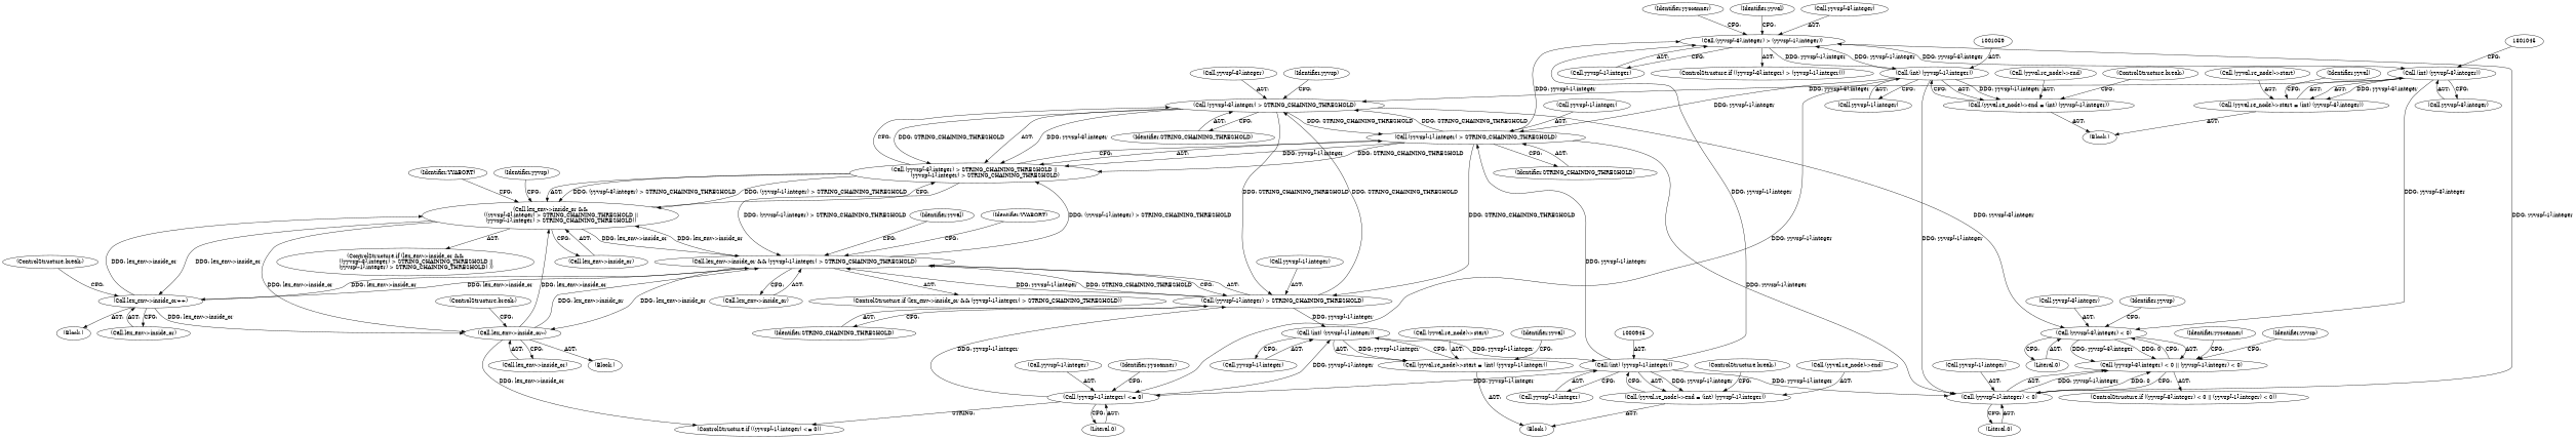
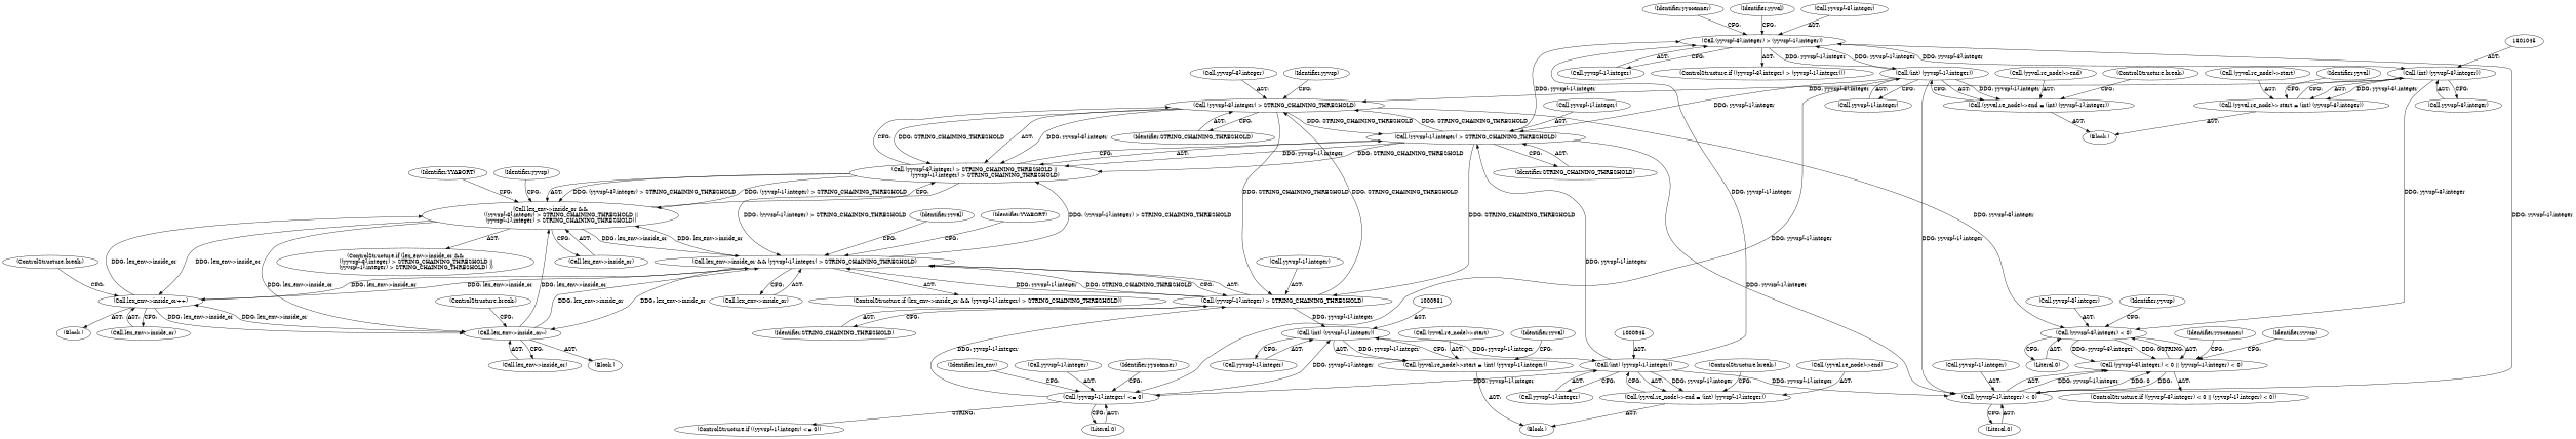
  digraph {
    n1 [label="(Call,(yyvsp[-3].integer) > (yyvsp[-1].integer))"]
    n2 [label="(Call,(int) (yyvsp[-3].integer))"]
    n3 [label="(Call,(int) (yyvsp[-1].integer))"]
    n4 [label="(Call,yyvsp[-1].integer)"]
    n5 [label="(ControlStructure,if ((yyvsp[-3].integer) > (yyvsp[-1].integer)))"]
    n6 [label="(Call,(yyvsp[-3].integer) < 0)"]
    n7 [label="(Call,(yyvsp[-3].integer) > STRING_CHAINING_THRESHOLD)"]
    n8 [label="(Call,(yyval.re_node)->start = (int) (yyvsp[-3].integer))"]
    n9 [label="(Call,yyvsp[-3].integer)"]
    n10 [label="(Call,(yyvsp[-1].integer) > STRING_CHAINING_THRESHOLD)"]
    n11 [label="(Call,(yyvsp[-1].integer) <= 0)"]
    n12 [label="(Call,(yyvsp[-1].integer) < 0)"]
    n13 [label="(Call,(yyval.re_node)->end = (int) (yyvsp[-1].integer))"]
    n14 [label="(Call,yyvsp[-1].integer)"]
    n15 [label="(Call,(yyvsp[-3].integer) < 0 || (yyvsp[-1].integer) < 0)"]
    n16 [label="(Literal,0)"]
    n17 [label="(ControlStructure,if ((yyvsp[-3].integer) < 0 || (yyvsp[-1].integer) < 0))"]
    n18 [label="(Call,(yyvsp[-1].integer) > STRING_CHAINING_THRESHOLD)"]
    n19 [label="(Call,(yyvsp[-3].integer) > STRING_CHAINING_THRESHOLD ||\n             (yyvsp[-1].integer) > STRING_CHAINING_THRESHOLD)"]
    n20 [label="(Identifier,STRING_CHAINING_THRESHOLD)"]
    n21 [label="(Call,(int) (yyvsp[-1].integer))"]
    n22 [label="(Call,lex_env->inside_or && (yyvsp[-1].integer) > STRING_CHAINING_THRESHOLD)"]
    n23 [label="(Identifier,STRING_CHAINING_THRESHOLD)"]
    n24 [label="(Identifier,STRING_CHAINING_THRESHOLD)"]
    n25 [label="(Call,lex_env->inside_or &&\n             ((yyvsp[-3].integer) > STRING_CHAINING_THRESHOLD ||\n             (yyvsp[-1].integer) > STRING_CHAINING_THRESHOLD))"]
    n26 [label="(Block,)"]
    n27 [label="(Call,(int) (yyvsp[-1].integer))"]
    n28 [label="(Call,(yyval.re_node)->end = (int) (yyvsp[-1].integer))"]
    n29 [label="(Call,yyvsp[-1].integer)"]
    n30 [label="(ControlStructure,if ((yyvsp[-1].integer) <= 0))"]
    n31 [label="(Literal,0)"]
    n32 [label="(Literal,0)"]
    n33 [label="(Block,)"]
    n34 [label="(Call,(yyval.re_node)->start = (int) (yyvsp[-1].integer))"]
    n35 [label="(Call,yyvsp[-1].integer)"]
    n36 [label="(Call,lex_env->inside_or++)"]
    n37 [label="(Call,lex_env->inside_or--)"]
    n38 [label="(Call,lex_env->inside_or)"]
    n39 [label="(ControlStructure,if (lex_env->inside_or && (yyvsp[-1].integer) > STRING_CHAINING_THRESHOLD))"]
    n40 [label="(Block,)"]
    n41 [label="(Call,lex_env->inside_or)"]
    n42 [label="(Call,lex_env->inside_or)"]
    n43 [label="(Block,)"]
    n44 [label="(ControlStructure,if (lex_env->inside_or &&\n             ((yyvsp[-3].integer) > STRING_CHAINING_THRESHOLD ||\n             (yyvsp[-1].integer) > STRING_CHAINING_THRESHOLD) ))"]
    n45 [label="(Call,lex_env->inside_or)"]
    n46 [label="(ControlStructure,break;)"]
+   n47 [label="(Identifier,lex_env)"]
    n48 [label="(Call,yyvsp[-1].integer)"]
    n49 [label="(Identifier,yyscanner)"]
    n50 [label="(Call,(yyval.re_node)->end)"]
    n51 [label="(ControlStructure,break;)"]
    n52 [label="(Call,yyvsp[-1].integer)"]
    n53 [label="(Identifier,yyval)"]
    n54 [label="(ControlStructure,break;)"]
    n55 [label="(Call,(yyval.re_node)->start)"]
    n56 [label="(Call,yyvsp[-1].integer)"]
    n57 [label="(Call,(yyval.re_node)->end)"]
    n58 [label="(Call,(yyval.re_node)->start)"]
    n59 [label="(Call,yyvsp[-3].integer)"]
    n60 [label="(Identifier,YYABORT)"]
    n61 [label="(Identifier,yyval)"]
    n62 [label="(Identifier,yyscanner)"]
    n63 [label="(Call,yyvsp[-3].integer)"]
    n64 [label="(Call,yyvsp[-3].integer)"]
    n65 [label="(Call,yyvsp[-1].integer)"]
    n66 [label="(ControlStructure,break;)"]
    n67 [label="(Identifier,yyvsp)"]
    n68 [label="(Identifier,YYABORT)"]
    n69 [label="(Identifier,yyvsp)"]
    n70 [label="(Identifier,yyvsp)"]
    n71 [label="(Identifier,yyval)"]
    n72 [label="(Identifier,yyscanner)"]
    n73 [label="(Identifier,yyval)"]
    n74 [label="(Identifier,yyvsp)"]
    n75 [label=1301045]
    1000945
-   1001059
+   1000931
    n1 -> n2 [label="DDG: yyvsp[-3].integer"]
    n1 -> n3 [label="DDG: yyvsp[-1].integer"]
    n1 -> n4 [label="CFG: "]
    n1 -> n5 [label="AST: "]
    n2 -> n6 [label="DDG: yyvsp[-3].integer"]
    n2 -> n7 [label="DDG: yyvsp[-3].integer"]
    n2 -> n8 [label="AST: "]
    n2 -> n8 [label="DDG: yyvsp[-3].integer"]
    n2 -> n9 [label="CFG: "]
    n3 -> n1 [label="DDG: yyvsp[-1].integer"]
    n3 -> n10 [label="DDG: yyvsp[-1].integer"]
    n3 -> n11 [label="DDG: yyvsp[-1].integer"]
    n3 -> n12 [label="DDG: yyvsp[-1].integer"]
    n3 -> n13 [label="AST: "]
    n3 -> n13 [label="DDG: yyvsp[-1].integer"]
    n3 -> n14 [label="CFG: "]
    n4 -> n1 [label="AST: "]
    n6 -> n15 [label="AST: "]
    n6 -> n15 [label="DDG: yyvsp[-3].integer"]
    n6 -> n15 [label="DDG: 0"]
    n6 -> n16 [label="CFG: "]
    n7 -> n6 [label="DDG: yyvsp[-3].integer"]
    n7 -> n10 [label="DDG: STRING_CHAINING_THRESHOLD"]
    n7 -> n18 [label="DDG: STRING_CHAINING_THRESHOLD"]
    n7 -> n19 [label="AST: "]
    n7 -> n19 [label="DDG: yyvsp[-3].integer"]
    n7 -> n19 [label="DDG: STRING_CHAINING_THRESHOLD"]
    n7 -> n20 [label="CFG: "]
-   n8 -> n2 [label="AST: "]
+   n8 -> n2 [label="CFG: "]
    n8 -> n26 [label="AST: "]
    n9 -> n2 [label="AST: "]
    n10 -> n1 [label="DDG: yyvsp[-1].integer"]
    n10 -> n7 [label="DDG: STRING_CHAINING_THRESHOLD"]
    n10 -> n12 [label="DDG: yyvsp[-1].integer"]
    n10 -> n18 [label="DDG: STRING_CHAINING_THRESHOLD"]
    n10 -> n19 [label="AST: "]
    n10 -> n19 [label="DDG: yyvsp[-1].integer"]
    n10 -> n19 [label="DDG: STRING_CHAINING_THRESHOLD"]
    n10 -> n24 [label="CFG: "]
    n11 -> n18 [label="DDG: yyvsp[-1].integer"]
    n11 -> n21 [label="DDG: yyvsp[-1].integer"]
    n11 -> n30 [label="STRING: "]
    n11 -> n31 [label="CFG: "]
    n12 -> n1 [label="DDG: yyvsp[-1].integer"]
    n12 -> n15 [label="AST: "]
    n12 -> n15 [label="DDG: yyvsp[-1].integer"]
    n12 -> n15 [label="DDG: 0"]
    n12 -> n32 [label="CFG: "]
    n13 -> n3 [label="CFG: "]
    n13 -> n26 [label="AST: "]
    n14 -> n3 [label="AST: "]
-   n15 -> n6 [label="CFG: "]
-   n15 -> n12 [label="CFG: "]
+   n15 -> n6 [label="STRING: "]
+   n15 -> n12 [label="DDG: "]
    n15 -> n17 [label="AST: "]
    n16 -> n6 [label="AST: "]
    n18 -> n7 [label="DDG: STRING_CHAINING_THRESHOLD"]
    n18 -> n21 [label="DDG: yyvsp[-1].integer"]
    n18 -> n22 [label="AST: "]
    n18 -> n22 [label="DDG: yyvsp[-1].integer"]
    n18 -> n22 [label="DDG: STRING_CHAINING_THRESHOLD"]
    n18 -> n23 [label="CFG: "]
    n19 -> n7 [label="CFG: "]
    n19 -> n10 [label="CFG: "]
    n19 -> n22 [label="DDG: (yyvsp[-1].integer) > STRING_CHAINING_THRESHOLD"]
    n19 -> n25 [label="AST: "]
    n19 -> n25 [label="DDG: (yyvsp[-3].integer) > STRING_CHAINING_THRESHOLD"]
    n19 -> n25 [label="DDG: (yyvsp[-1].integer) > STRING_CHAINING_THRESHOLD"]
    n20 -> n7 [label="AST: "]
    n21 -> n27 [label="DDG: yyvsp[-1].integer"]
    n21 -> n34 [label="AST: "]
    n21 -> n34 [label="DDG: yyvsp[-1].integer"]
    n21 -> n35 [label="CFG: "]
    n22 -> n18 [label="CFG: "]
    n22 -> n19 [label="DDG: (yyvsp[-1].integer) > STRING_CHAINING_THRESHOLD"]
    n22 -> n25 [label="DDG: lex_env->inside_or"]
    n22 -> n36 [label="DDG: lex_env->inside_or"]
    n22 -> n37 [label="DDG: lex_env->inside_or"]
    n22 -> n38 [label="CFG: "]
    n22 -> n39 [label="AST: "]
    n23 -> n18 [label="AST: "]
    n24 -> n10 [label="AST: "]
    n25 -> n19 [label="CFG: "]
    n25 -> n22 [label="DDG: lex_env->inside_or"]
    n25 -> n36 [label="DDG: lex_env->inside_or"]
    n25 -> n37 [label="DDG: lex_env->inside_or"]
    n25 -> n44 [label="AST: "]
    n25 -> n45 [label="CFG: "]
    n27 -> n1 [label="DDG: yyvsp[-1].integer"]
    n27 -> n10 [label="DDG: yyvsp[-1].integer"]
    n27 -> n11 [label="DDG: yyvsp[-1].integer"]
    n27 -> n12 [label="DDG: yyvsp[-1].integer"]
    n27 -> n28 [label="AST: "]
    n27 -> n28 [label="DDG: yyvsp[-1].integer"]
    n27 -> n29 [label="CFG: "]
    n28 -> n27 [label="CFG: "]
    n28 -> n33 [label="AST: "]
    n29 -> n27 [label="AST: "]
    n31 -> n11 [label="AST: "]
    n32 -> n12 [label="AST: "]
    n34 -> n21 [label="CFG: "]
    n34 -> n33 [label="AST: "]
    n35 -> n21 [label="AST: "]
    n36 -> n22 [label="DDG: lex_env->inside_or"]
    n36 -> n25 [label="DDG: lex_env->inside_or"]
    n36 -> n37 [label="DDG: lex_env->inside_or"]
    n36 -> n40 [label="AST: "]
    n36 -> n41 [label="CFG: "]
    n37 -> n22 [label="DDG: lex_env->inside_or"]
    n37 -> n25 [label="DDG: lex_env->inside_or"]
-   n37 -> n30 [label="DDG: lex_env->inside_or"]
+   n37 -> n36 [label="DDG: lex_env->inside_or"]
    n37 -> n42 [label="CFG: "]
    n37 -> n43 [label="AST: "]
    n38 -> n22 [label="AST: "]
    n41 -> n36 [label="AST: "]
    n42 -> n37 [label="AST: "]
    n45 -> n25 [label="AST: "]
    n46 -> n13 [label="CFG: "]
+   n47 -> n11 [label="CFG: "]
    n48 -> n12 [label="AST: "]
    n49 -> n1 [label="CFG: "]
    n50 -> n13 [label="AST: "]
    n51 -> n37 [label="CFG: "]
    n52 -> n18 [label="AST: "]
    n53 -> n1 [label="CFG: "]
    n54 -> n36 [label="CFG: "]
    n55 -> n8 [label="AST: "]
    n56 -> n10 [label="AST: "]
    n57 -> n28 [label="AST: "]
    n58 -> n34 [label="AST: "]
    n59 -> n1 [label="AST: "]
    n60 -> n22 [label="CFG: "]
    n61 -> n22 [label="CFG: "]
    n62 -> n11 [label="CFG: "]
    n63 -> n6 [label="AST: "]
    n64 -> n7 [label="AST: "]
    n65 -> n11 [label="AST: "]
    n66 -> n28 [label="CFG: "]
    n67 -> n6 [label="CFG: "]
    n68 -> n25 [label="CFG: "]
    n69 -> n25 [label="CFG: "]
    n70 -> n15 [label="CFG: "]
    n71 -> n34 [label="CFG: "]
    n72 -> n15 [label="CFG: "]
    n73 -> n8 [label="CFG: "]
    n74 -> n7 [label="CFG: "]
-   n75 -> n2 [label="CFG: "]
+   n75 -> n2 [label="AST: "]
    1000945 -> n27 [label="AST: "]
-   1001059 -> n3 [label="AST: "]
+   1000931 -> n21 [label="AST: "]
  }
